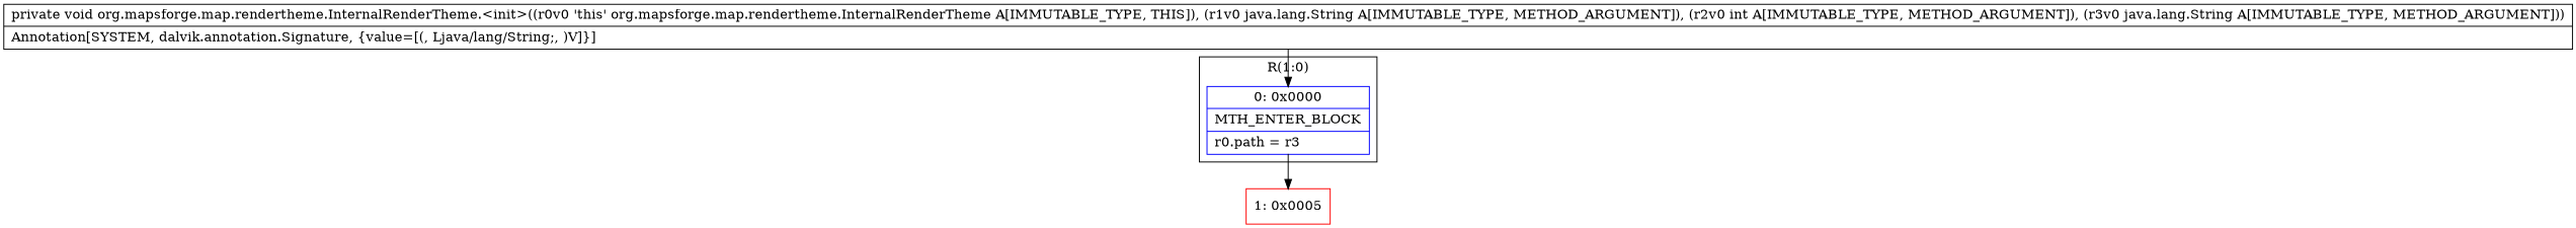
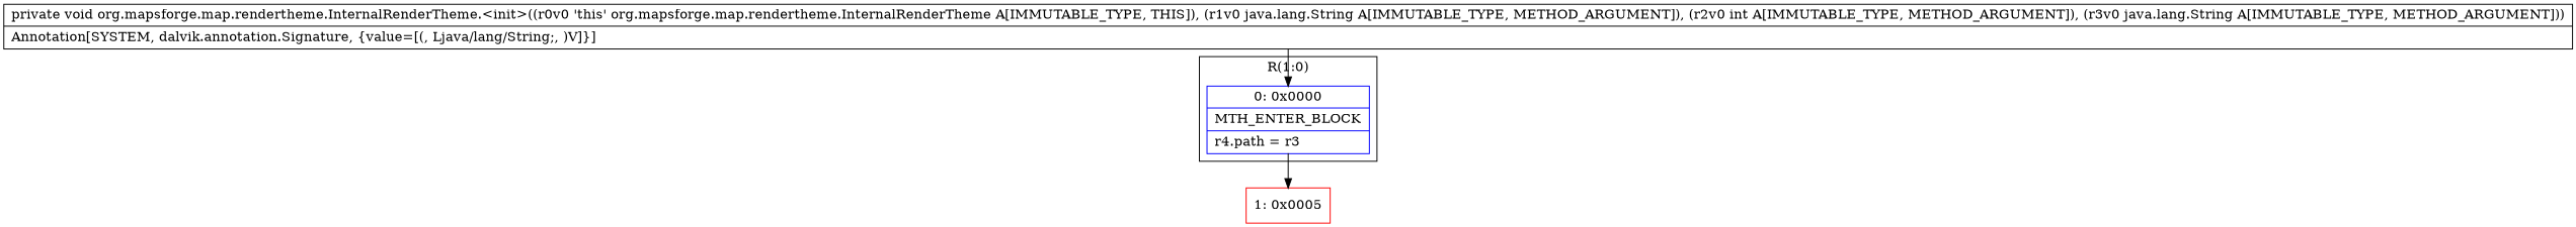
  digraph {
    node [shape=record]
-   n1 [color=blue label="{0\:\ 0x0000|MTH_ENTER_BLOCK\l|r0.path = r3\l}"]
+   n1 [color=blue label="{0\:\ 0x0000|MTH_ENTER_BLOCK\l|r4.path = r3\l}"]
    n2 [color=red label="{1\:\ 0x0005}"]
    n3 [label="{private void org.mapsforge.map.rendertheme.InternalRenderTheme.\<init\>((r0v0 'this' org.mapsforge.map.rendertheme.InternalRenderTheme A[IMMUTABLE_TYPE, THIS]), (r1v0 java.lang.String A[IMMUTABLE_TYPE, METHOD_ARGUMENT]), (r2v0 int A[IMMUTABLE_TYPE, METHOD_ARGUMENT]), (r3v0 java.lang.String A[IMMUTABLE_TYPE, METHOD_ARGUMENT]))  | Annotation[SYSTEM, dalvik.annotation.Signature, \{value=[(, Ljava\/lang\/String;, )V]\}]\l}"]
    subgraph cluster_1 {
      label="R(1:0)"
      n1
    }
    n1 -> n2
    n3 -> n1
  }
